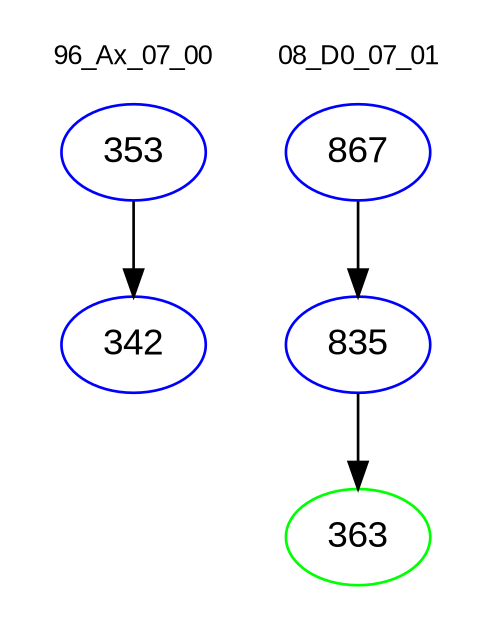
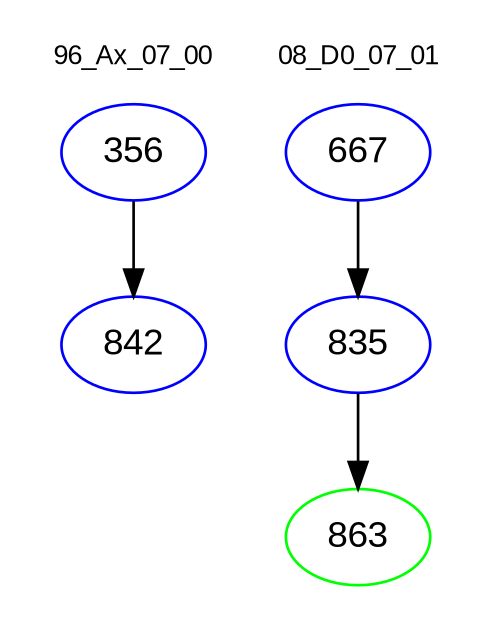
  digraph {
    fontname="Liberation Sans"
    node [color=blue fontname="Liberation Sans"]
    edge [color=black fontname="Liberation Sans"]
-   n1 [label=353]
-   n2 [label=342]
-   n3 [label=867]
+   n1 [label=356]
+   n2 [label=842]
+   n3 [label=667]
    n4 [label=835]
-   n5 [color=green label=363]
+   n5 [color=green label=863]
    subgraph cluster_1 {
      color=white
      fontsize=10
      label="96_Ax_07_00"
      n1
      n2
    }
    subgraph cluster_2 {
      color=white
      fontsize=10
      label="08_D0_07_01"
      n3
      n4
      n5
    }
    n1 -> n2
    n3 -> n4
    n4 -> n5
  }
